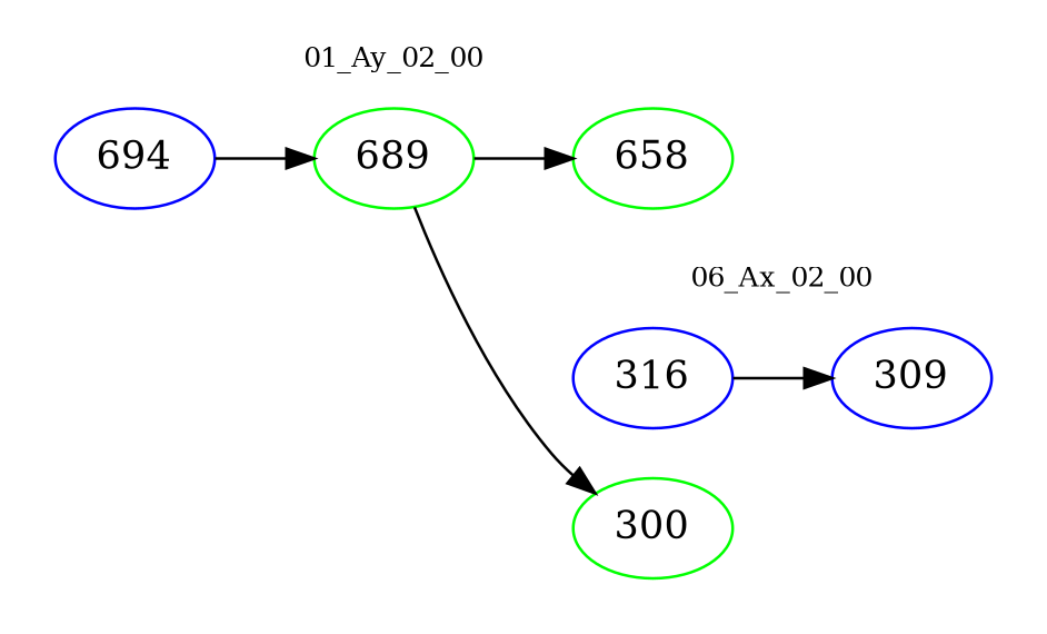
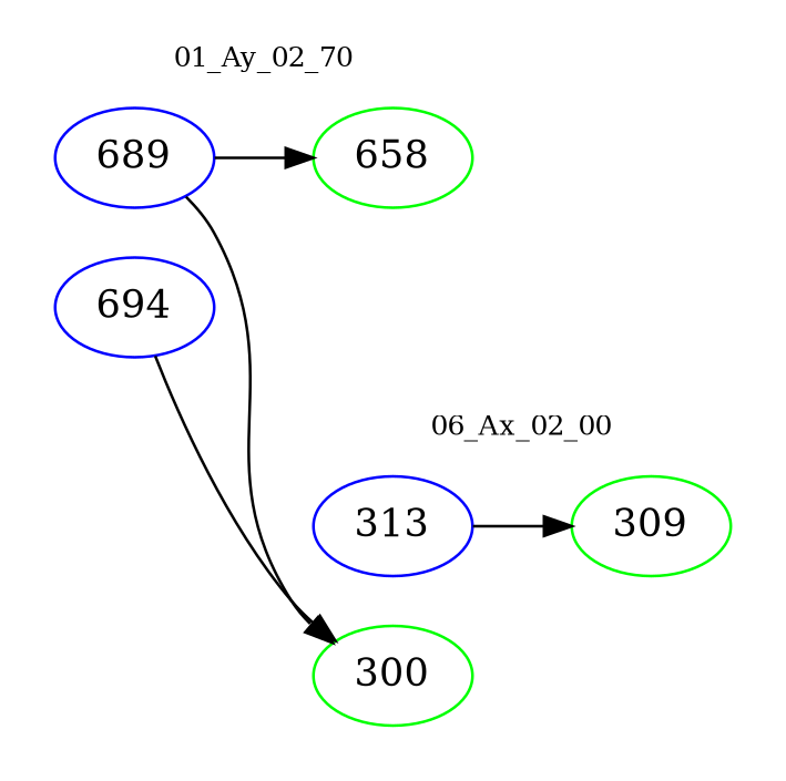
  digraph {
    rankdir=LR
    node [color=blue]
    edge [color=black]
    n1 [label=694]
-   n2 [color=green label=689]
+   n2 [label=689]
    n3 [color=green label=658]
-   n4 [label=316]
-   n5 [label=309]
+   n4 [label=313]
+   n5 [color=green label=309]
    n6 [color=green label=300]
    subgraph cluster_1 {
      color=white
      fontsize=10
-     label="01_Ay_02_00"
+     label="01_Ay_02_70"
      n1
      n2
      n3
    }
    subgraph cluster_2 {
      color=white
      fontsize=10
      label="06_Ax_02_00"
      n4
      n5
      n6
    }
-   n1 -> n2
+   n1 -> n6
    n2 -> n3
    n2 -> n6
    n4 -> n5
  }
